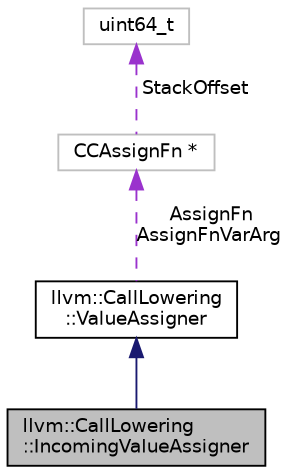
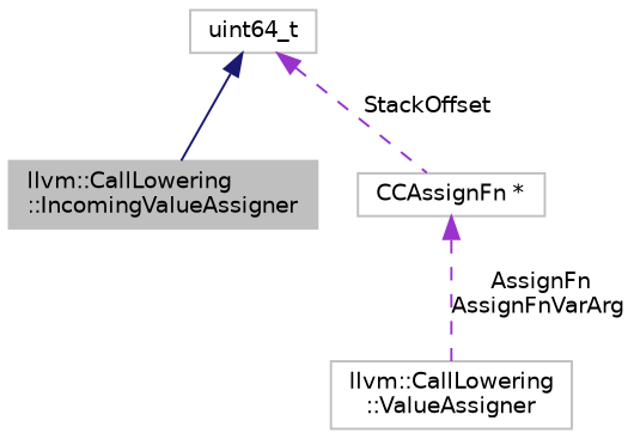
  digraph {
    node [color=black fontname=Helvetica fontsize=10 shape=record]
    edge [color=darkorchid3 dir=back fontname=Helvetica fontsize=10 labelfontname=Helvetica labelfontsize=10 style=dashed]
-   n1 [fillcolor=grey75 fontcolor=black height=0.2 label="llvm::CallLowering\l::IncomingValueAssigner" style=filled width=0.4]
-   n2 [height=0.2 label="llvm::CallLowering\l::ValueAssigner" width=0.4]
+   n1 [color=grey75 fillcolor=grey75 fontcolor=black height=0.2 label="llvm::CallLowering\l::IncomingValueAssigner" style=filled width=0.4]
+   n2 [color=grey75 height=0.2 label="llvm::CallLowering\l::ValueAssigner" width=0.4]
    n3 [color=grey75 height=0.2 label=uint64_t width=0.4]
    n4 [color=grey75 height=0.2 label="CCAssignFn *" width=0.4]
-   n2 -> n1 [color=midnightblue style=solid]
+   n3 -> n1 [color=midnightblue style=solid]
    n3 -> n4 [label=" StackOffset"]
    n4 -> n2 [label=" AssignFn\nAssignFnVarArg"]
  }
